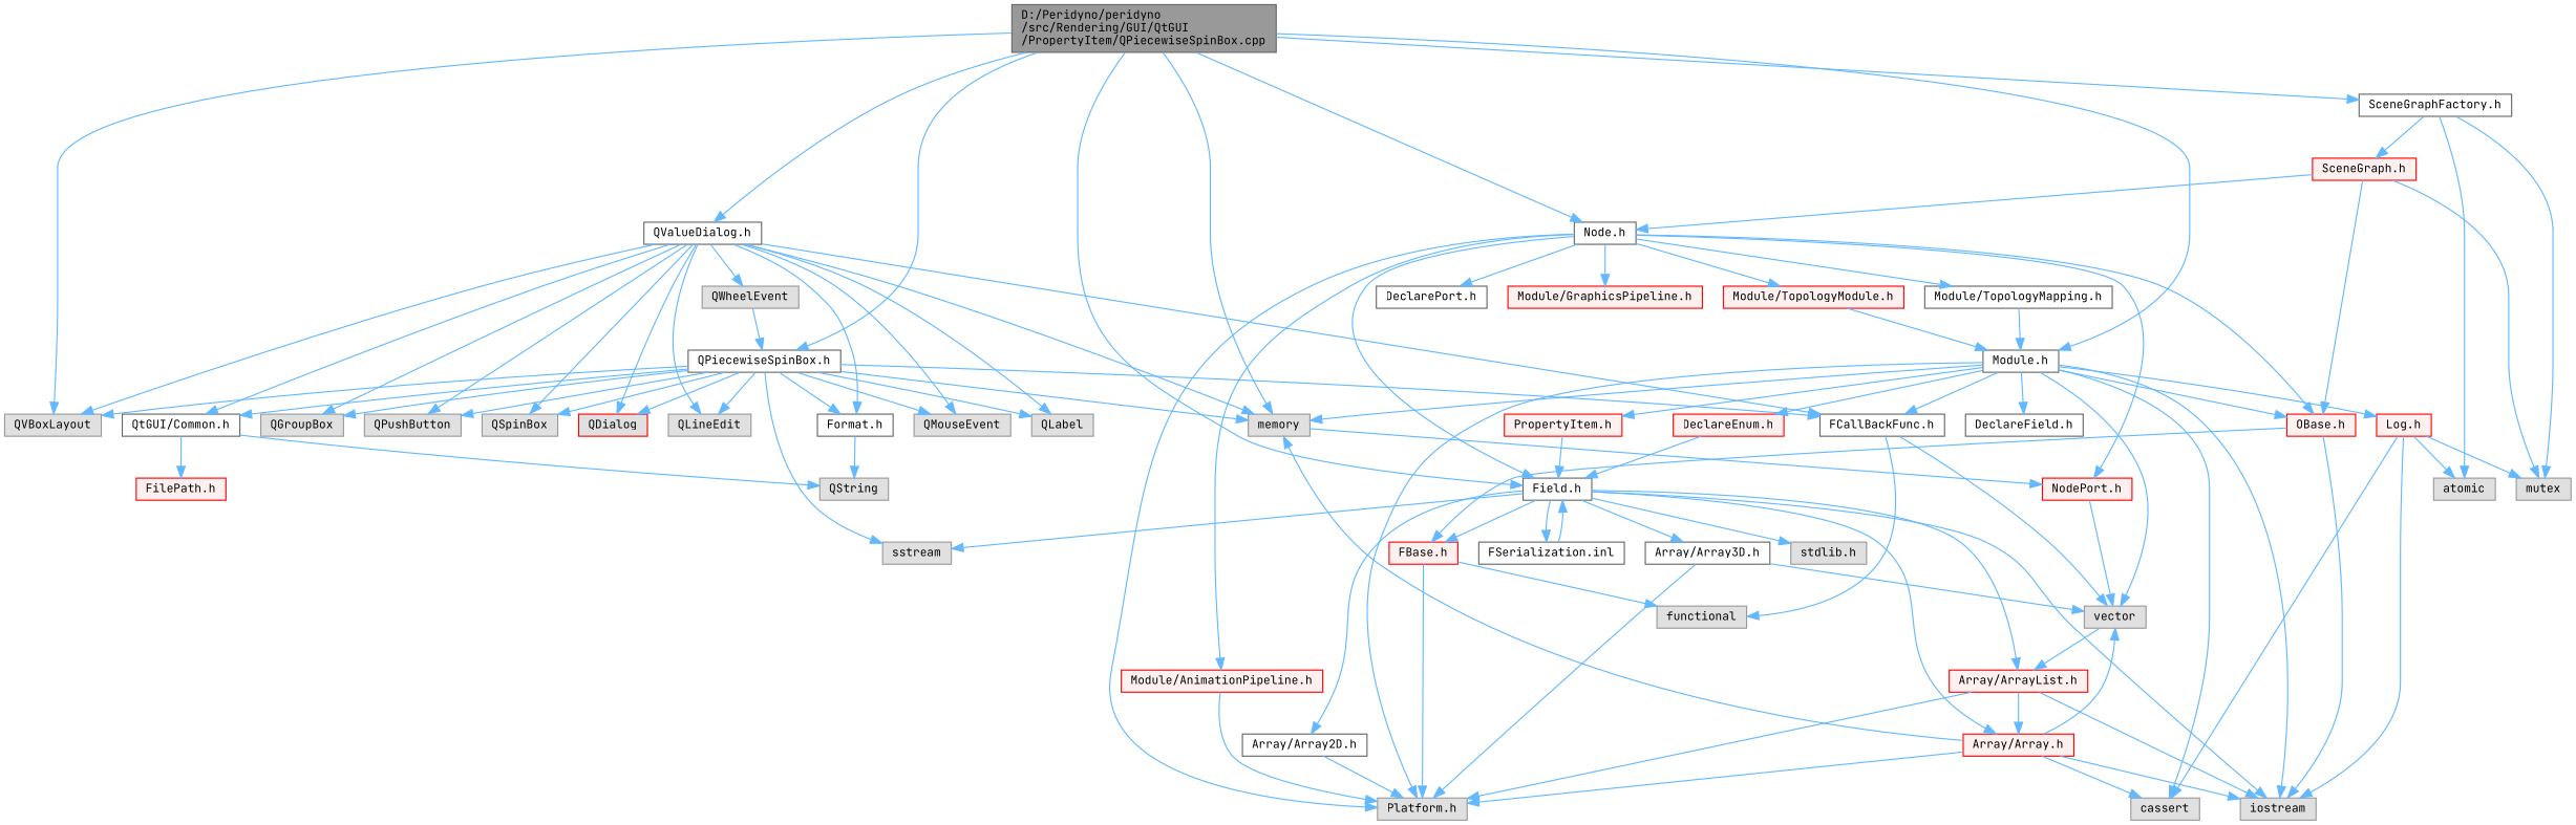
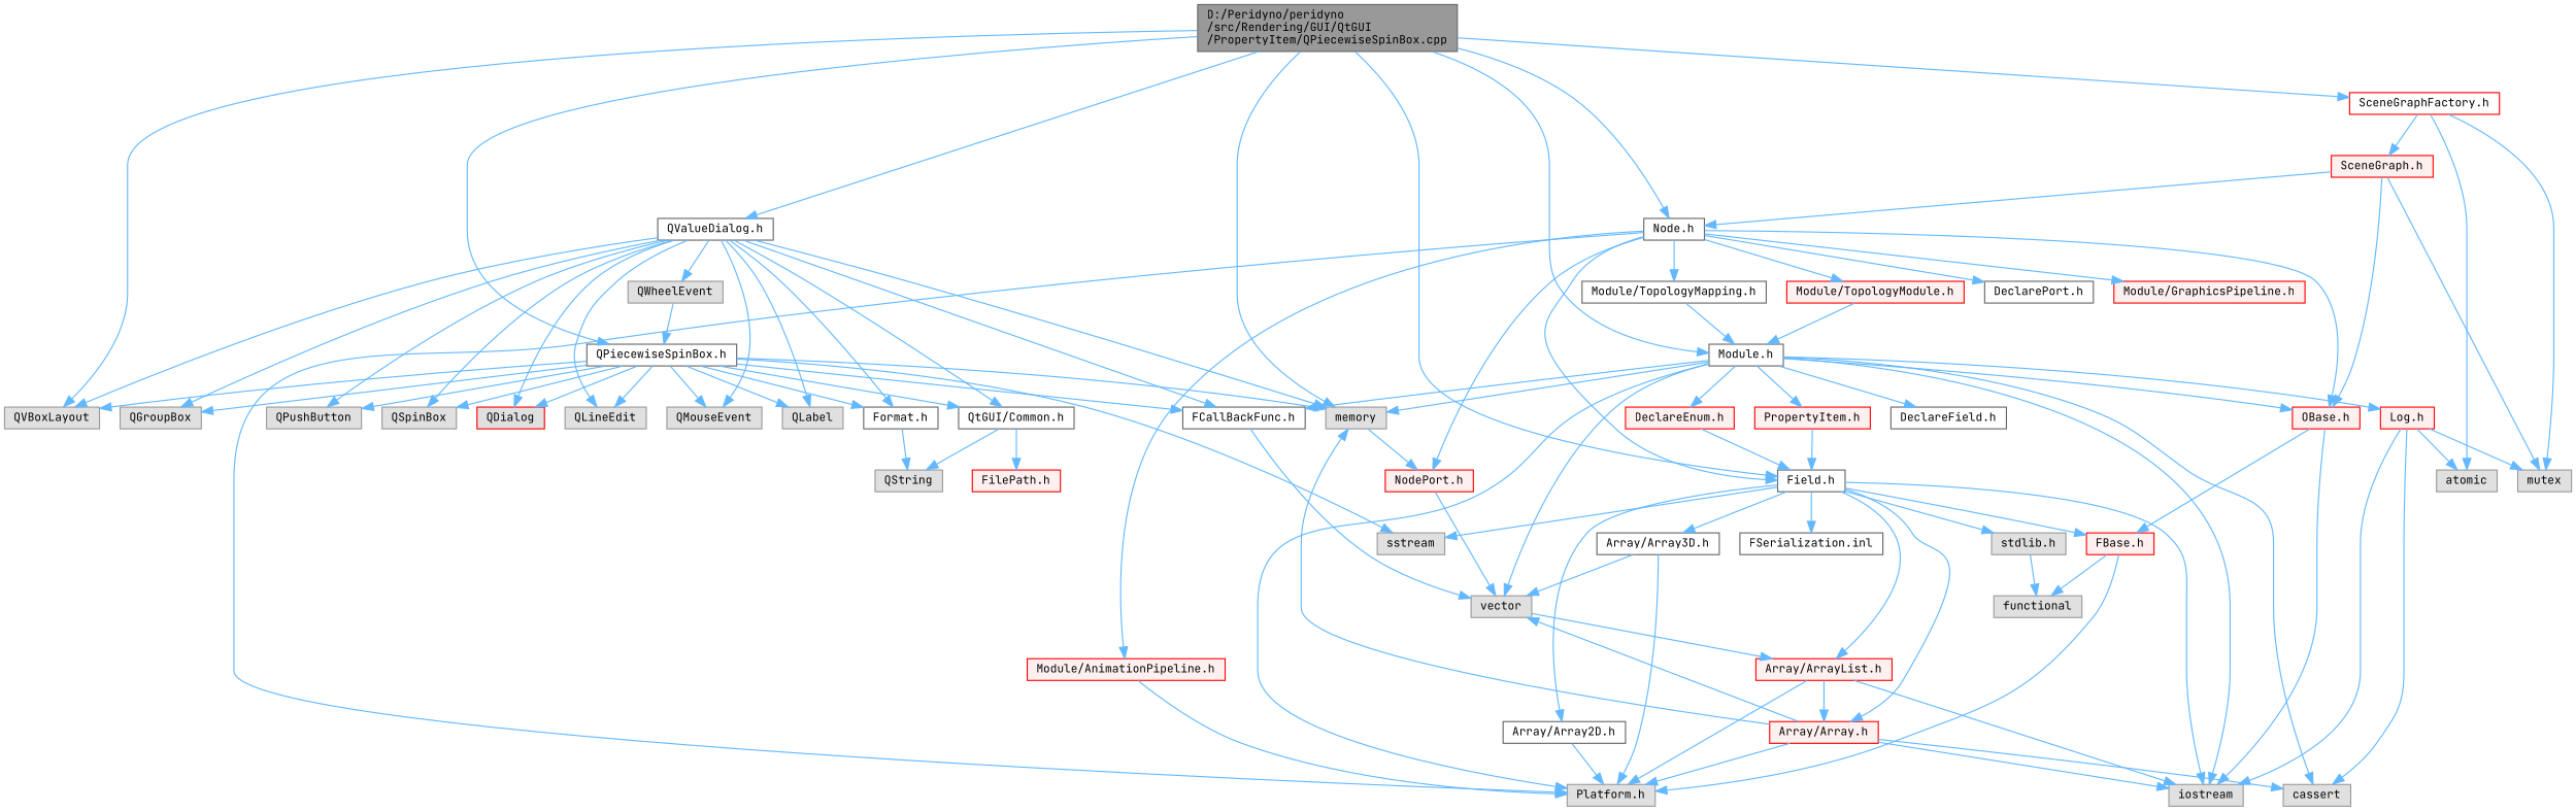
  digraph {
    fontname="JetBrains Mono"
    node [color=grey60 fillcolor="#E0E0E0" fontname="JetBrains Mono" fontsize=10 shape=box style=filled]
    edge [color=steelblue1 fontname="JetBrains Mono" fontsize=10 labelfontname=Helvetica labelfontsize=10 style=solid]
    n1 [color=gray40 fillcolor=grey60 fontcolor=black height=0.2 label="D:/Peridyno/peridyno\l/src/Rendering/GUI/QtGUI\l/PropertyItem/QPiecewiseSpinBox.cpp" width=0.4]
    n2 [color=grey40 fillcolor=white height=0.2 label="QPiecewiseSpinBox.h" width=0.4]
    n3 [height=0.2 label=QVBoxLayout width=0.4]
    n4 [height=0.2 label=memory width=0.4]
    n5 [color=grey40 fillcolor=white height=0.2 label="Module.h" width=0.4]
    n6 [color=grey40 fillcolor=white height=0.2 label="Field.h" width=0.4]
    n7 [color=grey40 fillcolor=white height=0.2 label="Node.h" width=0.4]
-   n8 [color=grey40 fillcolor=white height=0.2 label="SceneGraphFactory.h" width=0.4]
+   n8 [color=red fillcolor=white height=0.2 label="SceneGraphFactory.h" width=0.4]
    n9 [color=grey40 fillcolor=white height=0.2 label="QValueDialog.h" width=0.4]
    n10 [height=0.2 label=QGroupBox width=0.4]
    n11 [height=0.2 label=QPushButton width=0.4]
    n12 [height=0.2 label=QSpinBox width=0.4]
    n13 [color=red height=0.2 label=QDialog width=0.4]
    n14 [height=0.2 label=QLineEdit width=0.4]
    n15 [height=0.2 label=QMouseEvent width=0.4]
    n16 [height=0.2 label=QLabel width=0.4]
    n17 [color=grey40 fillcolor=white height=0.2 label="Format.h" width=0.4]
    n18 [color=grey40 fillcolor=white height=0.2 label="FCallBackFunc.h" width=0.4]
    n19 [color=grey40 fillcolor=white height=0.2 label="QtGUI/Common.h" width=0.4]
    n20 [height=0.2 label=sstream width=0.4]
    n21 [color=red fillcolor="#FFF0F0" height=0.2 label="NodePort.h" width=0.4]
    n22 [height=0.2 label=vector width=0.4]
    n23 [height=0.2 label="Platform.h" width=0.4]
    n24 [height=0.2 label=cassert width=0.4]
    n25 [height=0.2 label=iostream width=0.4]
    n26 [color=red fillcolor="#FFF0F0" height=0.2 label="OBase.h" width=0.4]
    n27 [color=red fillcolor="#FFF0F0" height=0.2 label="Log.h" width=0.4]
    n28 [color=red fillcolor="#FFF0F0" height=0.2 label="DeclareEnum.h" width=0.4]
    n29 [color=grey40 fillcolor=white height=0.2 label="DeclareField.h" width=0.4]
    n30 [color=red fillcolor="#FFF0F0" height=0.2 label="PropertyItem.h" width=0.4]
    n31 [color=red fillcolor="#FFF0F0" height=0.2 label="FBase.h" width=0.4]
    n32 [height=0.2 label="stdlib.h" width=0.4]
    n33 [color=red fillcolor="#FFF0F0" height=0.2 label="Array/Array.h" width=0.4]
    n34 [color=grey40 fillcolor=white height=0.2 label="Array/Array2D.h" width=0.4]
    n35 [color=grey40 fillcolor=white height=0.2 label="Array/Array3D.h" width=0.4]
    n36 [color=red fillcolor="#FFF0F0" height=0.2 label="Array/ArrayList.h" width=0.4]
    n37 [color=grey40 fillcolor=white height=0.2 label="FSerialization.inl" width=0.4]
    n38 [color=grey40 fillcolor=white height=0.2 label="DeclarePort.h" width=0.4]
    n39 [color=red fillcolor="#FFF0F0" height=0.2 label="Module/TopologyModule.h" width=0.4]
    n40 [color=grey40 fillcolor=white height=0.2 label="Module/TopologyMapping.h" width=0.4]
    n41 [color=red fillcolor="#FFF0F0" height=0.2 label="Module/AnimationPipeline.h" width=0.4]
    n42 [color=red fillcolor="#FFF0F0" height=0.2 label="Module/GraphicsPipeline.h" width=0.4]
    n43 [height=0.2 label=mutex width=0.4]
    n44 [height=0.2 label=atomic width=0.4]
    n45 [color=red fillcolor="#FFF0F0" height=0.2 label="SceneGraph.h" width=0.4]
    n46 [height=0.2 label=QWheelEvent width=0.4]
    n47 [height=0.2 label=QString width=0.4]
    n48 [height=0.2 label=functional width=0.4]
    n49 [color=red fillcolor="#FFF0F0" height=0.2 label="FilePath.h" width=0.4]
    n1 -> n2
    n1 -> n3
    n1 -> n4
    n1 -> n5
    n1 -> n6
    n1 -> n7
    n1 -> n8
    n1 -> n9
    n2 -> n3
    n2 -> n4
    n2 -> n10
    n2 -> n11
    n2 -> n12
    n2 -> n13
    n2 -> n14
    n2 -> n15
    n2 -> n16
    n2 -> n17
    n2 -> n18
    n2 -> n19
    n2 -> n20
    n4 -> n21
    n5 -> n4
    n5 -> n18
    n5 -> n22
    n5 -> n23
    n5 -> n24
    n5 -> n25
    n5 -> n26
    n5 -> n27
    n5 -> n28
    n5 -> n29
    n5 -> n30
    n6 -> n20
    n6 -> n25
    n6 -> n31
    n6 -> n32
    n6 -> n33
    n6 -> n34
    n6 -> n35
    n6 -> n36
    n6 -> n37
    n7 -> n6
    n7 -> n21
    n7 -> n23
    n7 -> n26
    n7 -> n38
    n7 -> n39
    n7 -> n40
    n7 -> n41
    n7 -> n42
    n8 -> n43
    n8 -> n44
    n8 -> n45
    n9 -> n3
    n9 -> n4
    n9 -> n10
    n9 -> n11
    n9 -> n12
    n9 -> n13
    n9 -> n14
    n9 -> n15
    n9 -> n16
    n9 -> n17
    n9 -> n18
    n9 -> n19
    n9 -> n46
    n17 -> n47
    n18 -> n22
-   n18 -> n48
+   n32 -> n48
    n19 -> n47
    n19 -> n49
    n21 -> n22
    n22 -> n36
    n26 -> n25
    n26 -> n31
    n27 -> n24
    n27 -> n25
    n27 -> n43
    n27 -> n44
    n28 -> n6
    n30 -> n6
    n31 -> n23
    n31 -> n48
    n33 -> n4
    n33 -> n22
    n33 -> n23
    n33 -> n24
    n33 -> n25
    n34 -> n23
    n35 -> n22
    n35 -> n23
    n36 -> n23
    n36 -> n25
    n36 -> n33
-   n37 -> n6
    n39 -> n5
    n40 -> n5
    n41 -> n23
    n45 -> n7
    n45 -> n26
    n45 -> n43
    n46 -> n2
  }
